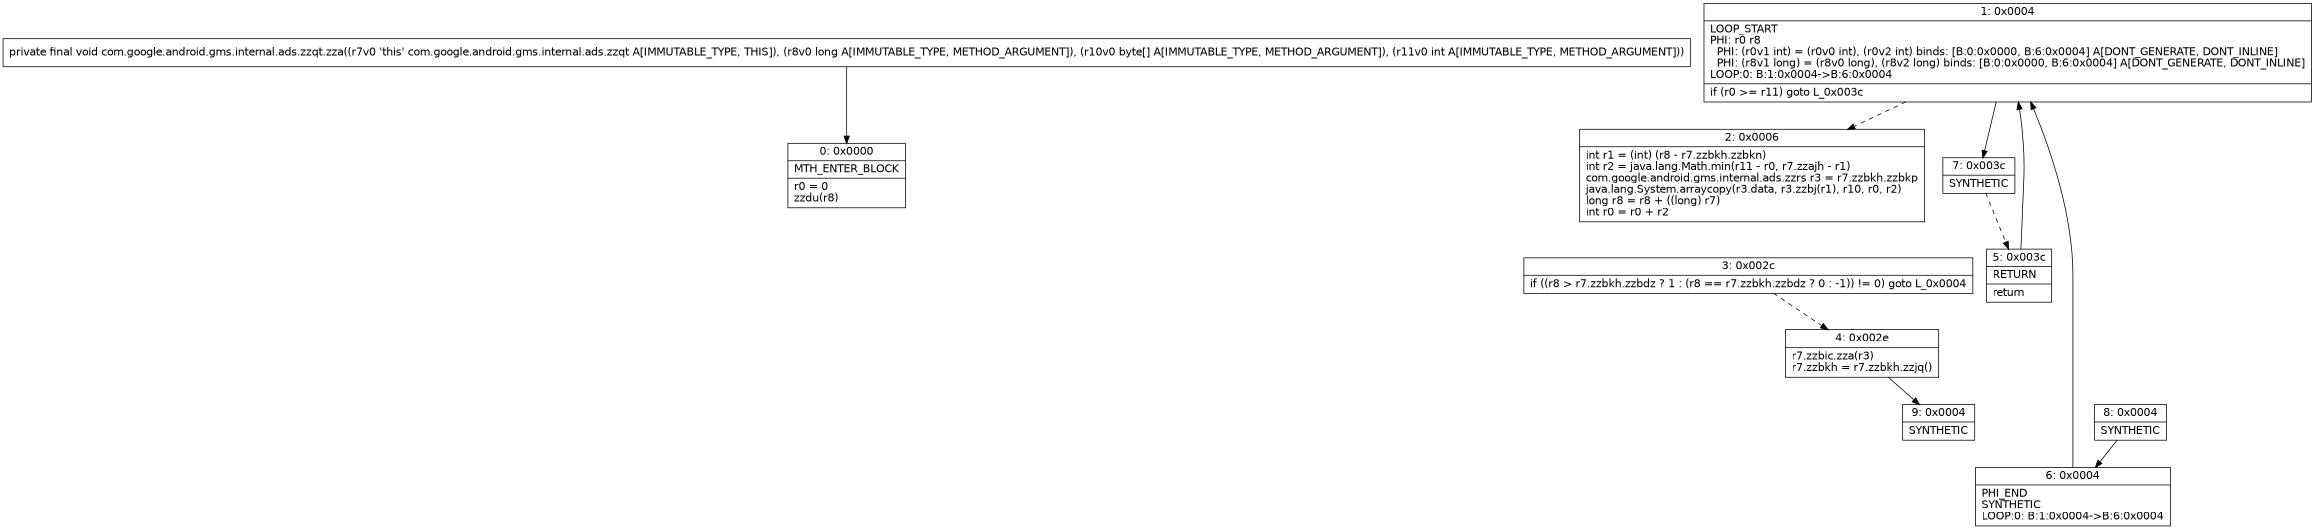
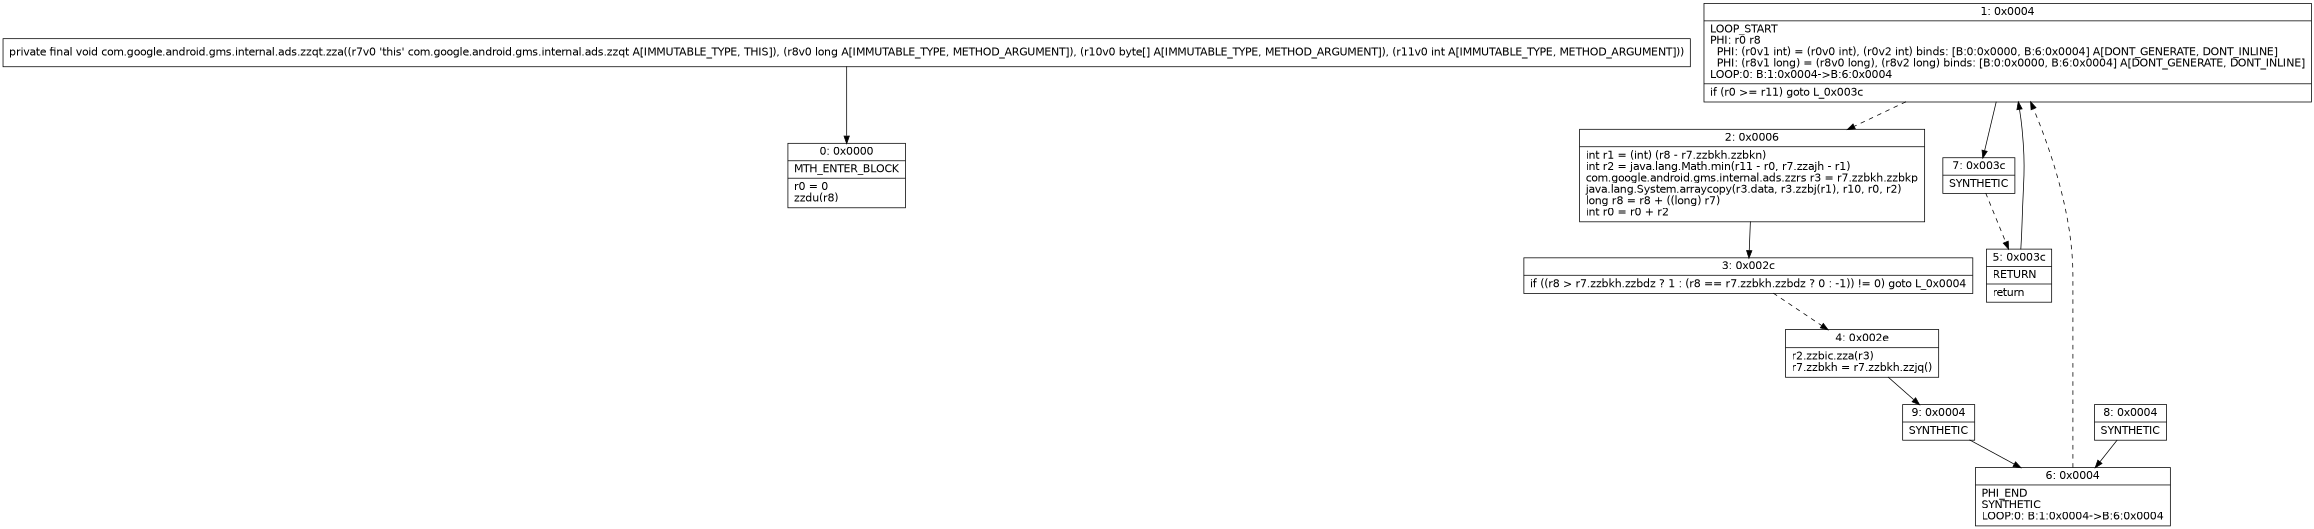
  digraph {
    fontname="DejaVu Sans"
    node [fontname="DejaVu Sans" shape=record]
    edge [fontname="DejaVu Sans"]
    n1 [label="{0\:\ 0x0000|MTH_ENTER_BLOCK\l|r0 = 0\lzzdu(r8)\l}"]
    n2 [label="{1\:\ 0x0004|LOOP_START\lPHI: r0 r8 \l  PHI: (r0v1 int) = (r0v0 int), (r0v2 int) binds: [B:0:0x0000, B:6:0x0004] A[DONT_GENERATE, DONT_INLINE]\l  PHI: (r8v1 long) = (r8v0 long), (r8v2 long) binds: [B:0:0x0000, B:6:0x0004] A[DONT_GENERATE, DONT_INLINE]\lLOOP:0: B:1:0x0004\-\>B:6:0x0004\l|if (r0 \>= r11) goto L_0x003c\l}"]
    n3 [label="{2\:\ 0x0006|int r1 = (int) (r8 \- r7.zzbkh.zzbkn)\lint r2 = java.lang.Math.min(r11 \- r0, r7.zzajh \- r1)\lcom.google.android.gms.internal.ads.zzrs r3 = r7.zzbkh.zzbkp\ljava.lang.System.arraycopy(r3.data, r3.zzbj(r1), r10, r0, r2)\llong r8 = r8 + ((long) r7)\lint r0 = r0 + r2\l}"]
    n4 [label="{7\:\ 0x003c|SYNTHETIC\l}"]
    n5 [label="{3\:\ 0x002c|if ((r8 \> r7.zzbkh.zzbdz ? 1 : (r8 == r7.zzbkh.zzbdz ? 0 : \-1)) != 0) goto L_0x0004\l}"]
    n6 [label="{5\:\ 0x003c|RETURN\l|return\l}"]
-   n7 [label="{4\:\ 0x002e|r7.zzbic.zza(r3)\lr7.zzbkh = r7.zzbkh.zzjq()\l}"]
+   n7 [label="{4\:\ 0x002e|r2.zzbic.zza(r3)\lr7.zzbkh = r7.zzbkh.zzjq()\l}"]
    n8 [label="{9\:\ 0x0004|SYNTHETIC\l}"]
    n9 [label="{8\:\ 0x0004|SYNTHETIC\l}"]
    n10 [label="{6\:\ 0x0004|PHI_END\lSYNTHETIC\lLOOP:0: B:1:0x0004\-\>B:6:0x0004\l}"]
    n11 [label="{private final void com.google.android.gms.internal.ads.zzqt.zza((r7v0 'this' com.google.android.gms.internal.ads.zzqt A[IMMUTABLE_TYPE, THIS]), (r8v0 long A[IMMUTABLE_TYPE, METHOD_ARGUMENT]), (r10v0 byte[] A[IMMUTABLE_TYPE, METHOD_ARGUMENT]), (r11v0 int A[IMMUTABLE_TYPE, METHOD_ARGUMENT])) }"]
    n2 -> n3 [style=dashed]
    n2 -> n4
+   n3 -> n5
    n4 -> n6 [style=dashed]
    n5 -> n7 [style=dashed]
    n6 -> n2
    n7 -> n8
+   n8 -> n10
    n9 -> n10
-   n10 -> n2
+   n10 -> n2 [style=dashed]
    n11 -> n1
  }
